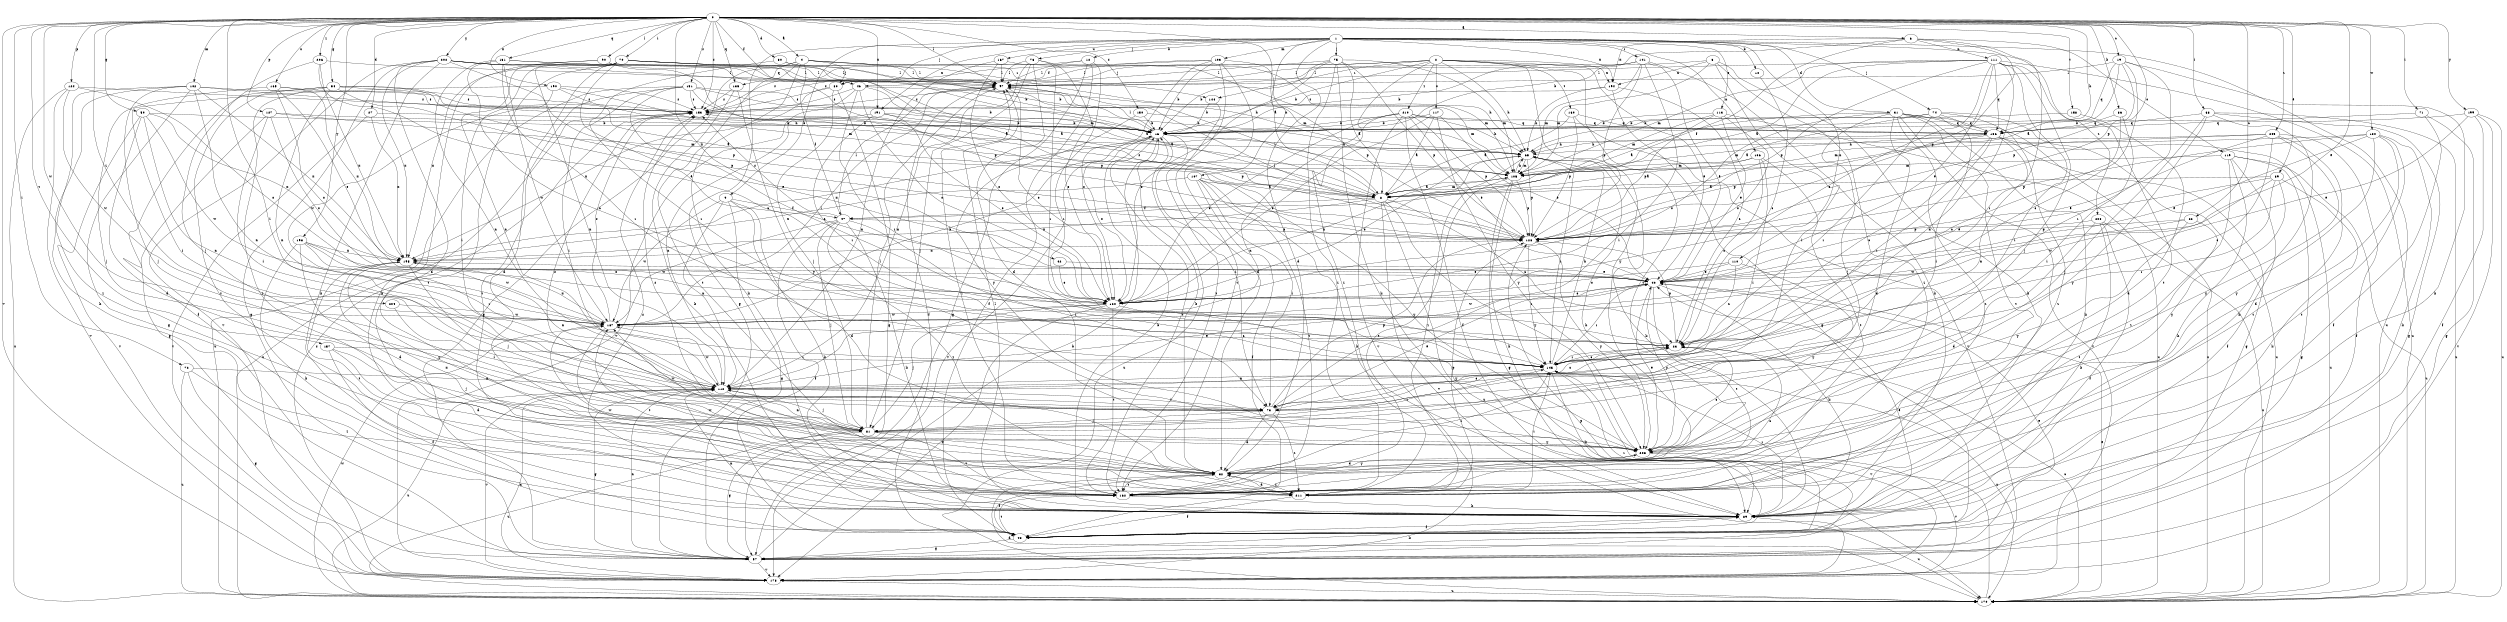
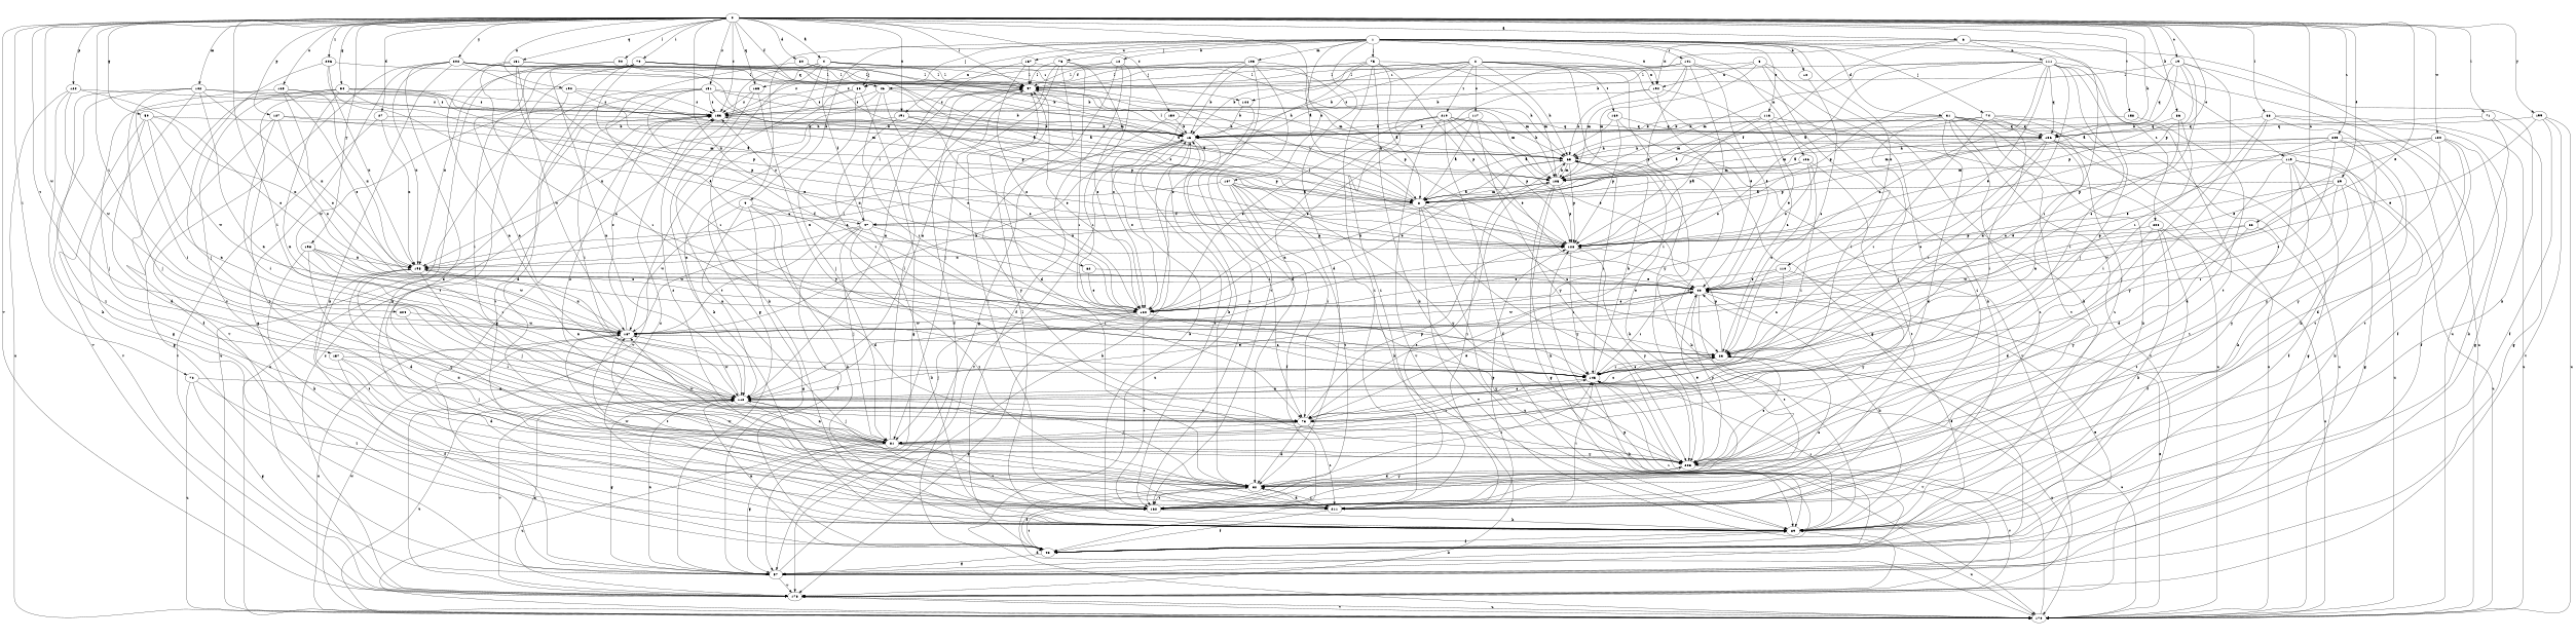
  strict digraph {
    fontname="DejaVu Serif"
    node [fontname="DejaVu Serif"]
    edge [fontname="DejaVu Serif"]
    0
    4
    6
    8
    19
    22
    27
    30
    39
    40
    46
    50
    54
    65
    68
    70
    71
    72
    73
-   82 [label=42]
+   82
    86
    90
    97
    102
    124
    127
    128
    131
    135
    150
    151
    153
    157
    158
    165
    178
    180
    187
    190
    191
    198
    199
    202
    204
    205
    206
    57
    80
    144
    162
    89
    105
    47
    194
    16
    111
    119
    145
    170
    203
    23
    195
    136
    120
    32
    112
    211
    48
    81
    1
    9
    10
    12
    31
    74
    75
    76
    103
    106
    107
    110
    113
    141
    167
    208
    2
    117
    160
    210
    3
    0 -> 4 [label=a]
    0 -> 6 [label=a]
    0 -> 8 [label=a]
    0 -> 19 [label=c]
    0 -> 22 [label=c]
    0 -> 27 [label=d]
    0 -> 30 [label=d]
    0 -> 39 [label=e]
    0 -> 40 [label=e]
    0 -> 46 [label=f]
    0 -> 50 [label=g]
    0 -> 54 [label=g]
    0 -> 65 [label=h]
    0 -> 68 [label=i]
    0 -> 70 [label=i]
    0 -> 71 [label=i]
    0 -> 72 [label=i]
    0 -> 73 [label=i]
    0 -> 82 [label=k]
    0 -> 86 [label=k]
    0 -> 90 [label=l]
    0 -> 97 [label=l]
    0 -> 102 [label=m]
    0 -> 124 [label=p]
    0 -> 127 [label=p]
    0 -> 128 [label=p]
    0 -> 131 [label=q]
    0 -> 135 [label=q]
    0 -> 150 [label=s]
    0 -> 151 [label=s]
    0 -> 153 [label=s]
    0 -> 157 [label=t]
    0 -> 158 [label=t]
    0 -> 165 [label=u]
    0 -> 178 [label=v]
    0 -> 180 [label=w]
    0 -> 187 [label=w]
    0 -> 190 [label=x]
    0 -> 191 [label=x]
    0 -> 198 [label=y]
    0 -> 199 [label=y]
    0 -> 202 [label=y]
    0 -> 204 [label=z]
    0 -> 205 [label=z]
    0 -> 206 [label=z]
    4 -> 97 [label=l]
    4 -> 135 [label=q]
    4 -> 57 [label=g]
    4 -> 80 [label=j]
    4 -> 144 [label=r]
    4 -> 162 [label=t]
    4 -> 89 [label=k]
    4 -> 105 [label=m]
    4 -> 47 [label=f]
-   6 -> 128 [label=p]
    6 -> 47 [label=f]
    6 -> 194 [label=x]
    6 -> 16 [label=b]
    6 -> 111 [label=n]
    6 -> 119 [label=o]
    6 -> 145 [label=r]
    8 -> 97 [label=l]
    8 -> 153 [label=s]
    8 -> 178 [label=v]
    8 -> 105 [label=m]
    8 -> 47 [label=f]
    8 -> 170 [label=u]
    8 -> 203 [label=y]
    8 -> 23 [label=c]
    8 -> 195 [label=x]
    19 -> 8 [label=a]
    19 -> 97 [label=l]
    19 -> 128 [label=p]
    19 -> 89 [label=k]
    19 -> 145 [label=r]
    19 -> 23 [label=c]
    19 -> 136 [label=q]
    22 -> 128 [label=p]
    22 -> 187 [label=w]
    22 -> 162 [label=t]
    22 -> 203 [label=y]
    27 -> 178 [label=v]
    27 -> 16 [label=b]
    27 -> 195 [label=x]
    30 -> 8 [label=a]
    30 -> 97 [label=l]
    30 -> 145 [label=r]
    39 -> 8 [label=a]
    39 -> 40 [label=e]
    39 -> 187 [label=w]
    39 -> 89 [label=k]
    39 -> 145 [label=r]
    39 -> 203 [label=y]
    40 -> 187 [label=w]
    40 -> 162 [label=t]
    40 -> 89 [label=k]
    40 -> 145 [label=r]
    40 -> 203 [label=y]
    40 -> 120 [label=o]
    46 -> 8 [label=a]
    46 -> 153 [label=s]
    46 -> 178 [label=v]
    46 -> 105 [label=m]
    46 -> 145 [label=r]
    46 -> 120 [label=o]
    50 -> 178 [label=v]
    50 -> 187 [label=w]
    50 -> 16 [label=b]
    50 -> 195 [label=x]
    50 -> 32 [label=d]
    50 -> 112 [label=n]
    54 -> 8 [label=a]
    54 -> 40 [label=e]
    54 -> 128 [label=p]
    54 -> 153 [label=s]
    54 -> 162 [label=t]
    54 -> 112 [label=n]
    54 -> 211 [label=z]
    54 -> 48 [label=f]
    65 -> 128 [label=p]
    65 -> 89 [label=k]
    65 -> 105 [label=m]
    65 -> 145 [label=r]
    65 -> 120 [label=o]
    65 -> 211 [label=z]
    68 -> 57 [label=g]
    68 -> 89 [label=k]
    68 -> 170 [label=u]
    68 -> 203 [label=y]
    68 -> 136 [label=q]
    68 -> 81 [label=j]
    70 -> 8 [label=a]
    70 -> 73 [label=i]
    70 -> 97 [label=l]
    70 -> 162 [label=t]
    70 -> 105 [label=m]
    70 -> 16 [label=b]
    70 -> 23 [label=c]
    70 -> 195 [label=x]
    70 -> 32 [label=d]
    70 -> 112 [label=n]
    71 -> 57 [label=g]
    71 -> 136 [label=q]
    71 -> 48 [label=f]
    72 -> 57 [label=g]
    72 -> 170 [label=u]
    72 -> 112 [label=n]
    72 -> 211 [label=z]
    73 -> 40 [label=e]
    73 -> 128 [label=p]
    73 -> 23 [label=c]
    73 -> 32 [label=d]
    73 -> 211 [label=z]
    73 -> 81 [label=j]
    82 -> 40 [label=e]
    82 -> 120 [label=o]
    86 -> 73 [label=i]
    86 -> 23 [label=c]
    86 -> 136 [label=q]
    90 -> 97 [label=l]
    90 -> 128 [label=p]
    90 -> 89 [label=k]
    90 -> 112 [label=n]
    97 -> 153 [label=s]
    97 -> 120 [label=o]
    97 -> 48 [label=f]
    102 -> 153 [label=s]
    102 -> 57 [label=g]
    102 -> 89 [label=k]
    102 -> 16 [label=b]
    102 -> 195 [label=x]
    102 -> 112 [label=n]
    102 -> 211 [label=z]
    102 -> 81 [label=j]
    124 -> 153 [label=s]
    124 -> 178 [label=v]
    124 -> 187 [label=w]
    124 -> 170 [label=u]
    124 -> 120 [label=o]
    127 -> 73 [label=i]
    127 -> 57 [label=g]
    127 -> 105 [label=m]
    127 -> 16 [label=b]
    127 -> 120 [label=o]
    128 -> 97 [label=l]
    128 -> 145 [label=r]
    128 -> 203 [label=y]
    128 -> 195 [label=x]
    131 -> 65 [label=h]
    131 -> 97 [label=l]
    131 -> 187 [label=w]
    131 -> 145 [label=r]
    131 -> 23 [label=c]
    131 -> 112 [label=n]
    135 -> 153 [label=s]
    135 -> 89 [label=k]
    135 -> 203 [label=y]
    150 -> 16 [label=b]
    150 -> 203 [label=y]
    150 -> 136 [label=q]
    151 -> 65 [label=h]
    151 -> 73 [label=i]
    151 -> 128 [label=p]
    151 -> 153 [label=s]
    151 -> 162 [label=t]
    151 -> 16 [label=b]
    151 -> 170 [label=u]
    151 -> 23 [label=c]
    153 -> 16 [label=b]
    153 -> 170 [label=u]
    157 -> 145 [label=r]
    157 -> 32 [label=d]
    157 -> 48 [label=f]
    157 -> 81 [label=j]
    158 -> 16 [label=b]
    158 -> 32 [label=d]
    165 -> 40 [label=e]
    165 -> 153 [label=s]
    165 -> 195 [label=x]
    165 -> 120 [label=o]
    165 -> 81 [label=j]
    178 -> 153 [label=s]
    178 -> 170 [label=u]
    178 -> 112 [label=n]
    180 -> 40 [label=e]
    180 -> 65 [label=h]
    180 -> 128 [label=p]
    180 -> 162 [label=t]
    180 -> 89 [label=k]
    180 -> 203 [label=y]
    180 -> 32 [label=d]
    187 -> 97 [label=l]
    187 -> 153 [label=s]
    187 -> 162 [label=t]
    187 -> 16 [label=b]
+   187 -> 170 [label=u]
    187 -> 23 [label=c]
    187 -> 195 [label=x]
    190 -> 65 [label=h]
    190 -> 73 [label=i]
    190 -> 153 [label=s]
    190 -> 187 [label=w]
    190 -> 105 [label=m]
    191 -> 128 [label=p]
    191 -> 16 [label=b]
    191 -> 145 [label=r]
    191 -> 120 [label=o]
    191 -> 112 [label=n]
    198 -> 187 [label=w]
    198 -> 89 [label=k]
    198 -> 145 [label=r]
    198 -> 195 [label=x]
    198 -> 120 [label=o]
    198 -> 32 [label=d]
    199 -> 40 [label=e]
    199 -> 178 [label=v]
    199 -> 16 [label=b]
    199 -> 170 [label=u]
    199 -> 48 [label=f]
    202 -> 8 [label=a]
    202 -> 97 [label=l]
    202 -> 128 [label=p]
    202 -> 178 [label=v]
    202 -> 57 [label=g]
    202 -> 89 [label=k]
    202 -> 105 [label=m]
    202 -> 16 [label=b]
    202 -> 195 [label=x]
    202 -> 32 [label=d]
    204 -> 73 [label=i]
    204 -> 187 [label=w]
    205 -> 40 [label=e]
    205 -> 65 [label=h]
    205 -> 162 [label=t]
    205 -> 105 [label=m]
    205 -> 203 [label=y]
    205 -> 23 [label=c]
    205 -> 48 [label=f]
    206 -> 40 [label=e]
    206 -> 97 [label=l]
    206 -> 195 [label=x]
    206 -> 81 [label=j]
    57 -> 40 [label=e]
    57 -> 178 [label=v]
    57 -> 89 [label=k]
    57 -> 16 [label=b]
    57 -> 112 [label=n]
    80 -> 153 [label=s]
    80 -> 57 [label=g]
    80 -> 195 [label=x]
    80 -> 81 [label=j]
    144 -> 162 [label=t]
    144 -> 16 [label=b]
    162 -> 65 [label=h]
    162 -> 97 [label=l]
    162 -> 187 [label=w]
    162 -> 89 [label=k]
    162 -> 23 [label=c]
    89 -> 97 [label=l]
    89 -> 153 [label=s]
    89 -> 16 [label=b]
    89 -> 145 [label=r]
    89 -> 170 [label=u]
    89 -> 48 [label=f]
    105 -> 8 [label=a]
    105 -> 65 [label=h]
    105 -> 128 [label=p]
    105 -> 57 [label=g]
    105 -> 162 [label=t]
    105 -> 89 [label=k]
    47 -> 73 [label=i]
    47 -> 97 [label=l]
    47 -> 128 [label=p]
    47 -> 153 [label=s]
    47 -> 187 [label=w]
    47 -> 89 [label=k]
    47 -> 211 [label=z]
    47 -> 48 [label=f]
    47 -> 81 [label=j]
    194 -> 65 [label=h]
    194 -> 153 [label=s]
    194 -> 57 [label=g]
    194 -> 23 [label=c]
    16 -> 65 [label=h]
    16 -> 73 [label=i]
    16 -> 97 [label=l]
    16 -> 178 [label=v]
    16 -> 162 [label=t]
    16 -> 170 [label=u]
    16 -> 195 [label=x]
    16 -> 120 [label=o]
    111 -> 8 [label=a]
    111 -> 40 [label=e]
    111 -> 73 [label=i]
    111 -> 97 [label=l]
    111 -> 128 [label=p]
    111 -> 162 [label=t]
    111 -> 105 [label=m]
    111 -> 170 [label=u]
    111 -> 136 [label=q]
    111 -> 120 [label=o]
    111 -> 112 [label=n]
    111 -> 81 [label=j]
    119 -> 57 [label=g]
    119 -> 89 [label=k]
    119 -> 105 [label=m]
    119 -> 170 [label=u]
+   119 -> 32 [label=d]
    119 -> 211 [label=z]
    119 -> 48 [label=f]
    145 -> 65 [label=h]
    145 -> 178 [label=v]
    145 -> 89 [label=k]
    145 -> 170 [label=u]
    145 -> 23 [label=c]
    145 -> 112 [label=n]
    170 -> 40 [label=e]
    170 -> 128 [label=p]
+   170 -> 178 [label=v]
    170 -> 187 [label=w]
    170 -> 23 [label=c]
    170 -> 32 [label=d]
    203 -> 40 [label=e]
    203 -> 153 [label=s]
    203 -> 178 [label=v]
    203 -> 23 [label=c]
    203 -> 32 [label=d]
    23 -> 128 [label=p]
    23 -> 145 [label=r]
    195 -> 40 [label=e]
    195 -> 162 [label=t]
    195 -> 203 [label=y]
    195 -> 112 [label=n]
    195 -> 81 [label=j]
    136 -> 65 [label=h]
    136 -> 128 [label=p]
    136 -> 57 [label=g]
    136 -> 105 [label=m]
    136 -> 145 [label=r]
    136 -> 170 [label=u]
    136 -> 23 [label=c]
    136 -> 112 [label=n]
    120 -> 65 [label=h]
    120 -> 178 [label=v]
    120 -> 187 [label=w]
    120 -> 162 [label=t]
    120 -> 203 [label=y]
    120 -> 81 [label=j]
    32 -> 162 [label=t]
    32 -> 16 [label=b]
    32 -> 145 [label=r]
    32 -> 203 [label=y]
    32 -> 195 [label=x]
    32 -> 211 [label=z]
    32 -> 48 [label=f]
    112 -> 40 [label=e]
    112 -> 73 [label=i]
    112 -> 178 [label=v]
    112 -> 187 [label=w]
    112 -> 57 [label=g]
    112 -> 170 [label=u]
    112 -> 23 [label=c]
    112 -> 211 [label=z]
    112 -> 81 [label=j]
    211 -> 128 [label=p]
    211 -> 187 [label=w]
    211 -> 145 [label=r]
    211 -> 32 [label=d]
    211 -> 48 [label=f]
    48 -> 40 [label=e]
    48 -> 57 [label=g]
    48 -> 162 [label=t]
    48 -> 145 [label=r]
    48 -> 112 [label=n]
    81 -> 97 [label=l]
    81 -> 153 [label=s]
    81 -> 187 [label=w]
    81 -> 57 [label=g]
    81 -> 162 [label=t]
    81 -> 145 [label=r]
    81 -> 170 [label=u]
    81 -> 203 [label=y]
    81 -> 112 [label=n]
    1 -> 191 [label=x]
    1 -> 57 [label=g]
    1 -> 80 [label=j]
    1 -> 194 [label=x]
    1 -> 170 [label=u]
    1 -> 32 [label=d]
    1 -> 9 [label=b]
    1 -> 10 [label=b]
    1 -> 12 [label=b]
    1 -> 31 [label=d]
    1 -> 74 [label=j]
    1 -> 75 [label=j]
    1 -> 76 [label=j]
    1 -> 103 [label=m]
    1 -> 106 [label=n]
    1 -> 107 [label=n]
    1 -> 110 [label=n]
    1 -> 113 [label=o]
    1 -> 141 [label=r]
    1 -> 167 [label=u]
    1 -> 208 [label=z]
    9 -> 187 [label=w]
    9 -> 57 [label=g]
    9 -> 89 [label=k]
    9 -> 47 [label=f]
    9 -> 32 [label=d]
    9 -> 112 [label=n]
    10 -> 23 [label=c]
    12 -> 97 [label=l]
    12 -> 153 [label=s]
    12 -> 57 [label=g]
    12 -> 145 [label=r]
    12 -> 48 [label=f]
    31 -> 8 [label=a]
    31 -> 178 [label=v]
    31 -> 162 [label=t]
    31 -> 89 [label=k]
    31 -> 170 [label=u]
    31 -> 136 [label=q]
    31 -> 120 [label=o]
    31 -> 32 [label=d]
    31 -> 211 [label=z]
    31 -> 81 [label=j]
    74 -> 8 [label=a]
    74 -> 73 [label=i]
    74 -> 16 [label=b]
    74 -> 145 [label=r]
    74 -> 170 [label=u]
    74 -> 136 [label=q]
    74 -> 211 [label=z]
    75 -> 8 [label=a]
    75 -> 97 [label=l]
    75 -> 128 [label=p]
    75 -> 89 [label=k]
    75 -> 105 [label=m]
    75 -> 16 [label=b]
    75 -> 120 [label=o]
    75 -> 211 [label=z]
    76 -> 97 [label=l]
    76 -> 145 [label=r]
    76 -> 120 [label=o]
    76 -> 32 [label=d]
    76 -> 112 [label=n]
    76 -> 81 [label=j]
    103 -> 97 [label=l]
    103 -> 128 [label=p]
    103 -> 153 [label=s]
    103 -> 162 [label=t]
    103 -> 16 [label=b]
    103 -> 120 [label=o]
    103 -> 32 [label=d]
    106 -> 8 [label=a]
    106 -> 73 [label=i]
    106 -> 162 [label=t]
    106 -> 105 [label=m]
    106 -> 23 [label=c]
    107 -> 8 [label=a]
    107 -> 73 [label=i]
    107 -> 162 [label=t]
    107 -> 89 [label=k]
    107 -> 203 [label=y]
    107 -> 195 [label=x]
    107 -> 48 [label=f]
    110 -> 40 [label=e]
    110 -> 203 [label=y]
    110 -> 23 [label=c]
    110 -> 120 [label=o]
    113 -> 40 [label=e]
    113 -> 128 [label=p]
    113 -> 105 [label=m]
    113 -> 16 [label=b]
    113 -> 170 [label=u]
    113 -> 120 [label=o]
    141 -> 40 [label=e]
    141 -> 73 [label=i]
    141 -> 97 [label=l]
    141 -> 128 [label=p]
    141 -> 89 [label=k]
    141 -> 105 [label=m]
    141 -> 16 [label=b]
    167 -> 65 [label=h]
    167 -> 97 [label=l]
    167 -> 120 [label=o]
    167 -> 112 [label=n]
    208 -> 128 [label=p]
    208 -> 89 [label=k]
    208 -> 170 [label=u]
    208 -> 32 [label=d]
    208 -> 48 [label=f]
    2 -> 40 [label=e]
    2 -> 46 [label=f]
    2 -> 65 [label=h]
    2 -> 80 [label=j]
    2 -> 144 [label=r]
    2 -> 162 [label=t]
    2 -> 194 [label=x]
    2 -> 16 [label=b]
    2 -> 203 [label=y]
    2 -> 211 [label=z]
    2 -> 117 [label=o]
    2 -> 160 [label=t]
    2 -> 210 [label=z]
    117 -> 8 [label=a]
    117 -> 40 [label=e]
    117 -> 16 [label=b]
    117 -> 203 [label=y]
    117 -> 120 [label=o]
    160 -> 8 [label=a]
    160 -> 128 [label=p]
    160 -> 178 [label=v]
    160 -> 136 [label=q]
    210 -> 40 [label=e]
    210 -> 65 [label=h]
    210 -> 128 [label=p]
    210 -> 178 [label=v]
    210 -> 16 [label=b]
    210 -> 136 [label=q]
    210 -> 120 [label=o]
    210 -> 112 [label=n]
    210 -> 48 [label=f]
    3 -> 73 [label=i]
    3 -> 97 [label=l]
    3 -> 89 [label=k]
    3 -> 105 [label=m]
    3 -> 194 [label=x]
    3 -> 211 [label=z]
  }
